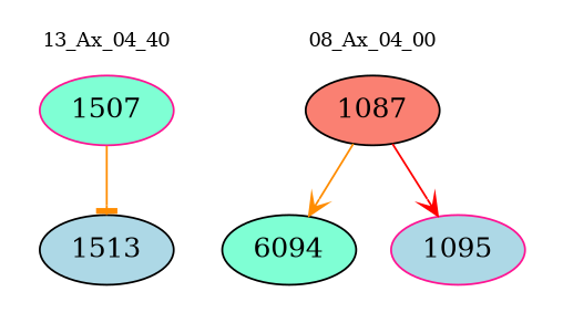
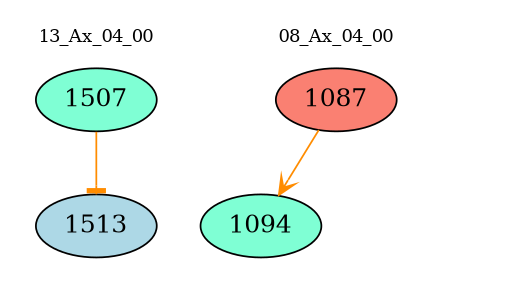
  digraph {
    node [color=black fillcolor=aquamarine style=filled]
    edge [arrowhead=vee color=darkorange]
-   n1 [color=deeppink label=1507]
+   n1 [label=1507]
    n2 [fillcolor=lightblue label=1513]
    n3 [fillcolor=salmon label=1087]
-   n4 [label=6094]
-   n5 [color=deeppink fillcolor=lightblue label=1095]
+   n4 [label=1094]
    subgraph cluster_1 {
      color=white
      fontsize=10
-     label="13_Ax_04_40"
+     label="13_Ax_04_00"
      n1
      n2
    }
    subgraph cluster_2 {
      color=white
      fontsize=10
      label="08_Ax_04_00"
      n3
      n4
-     n5
    }
    n1 -> n2 [arrowhead=tee]
    n3 -> n4
-   n3 -> n5 [color=red]
  }
